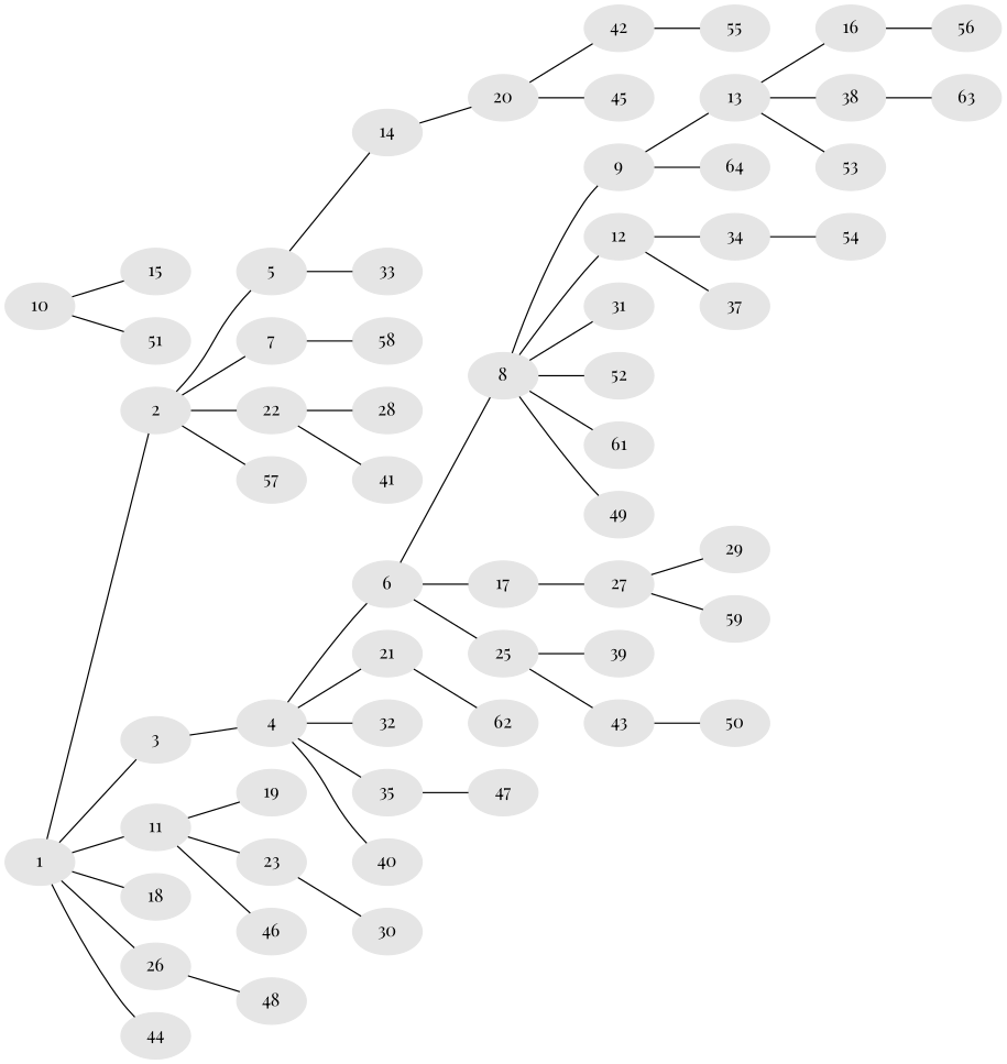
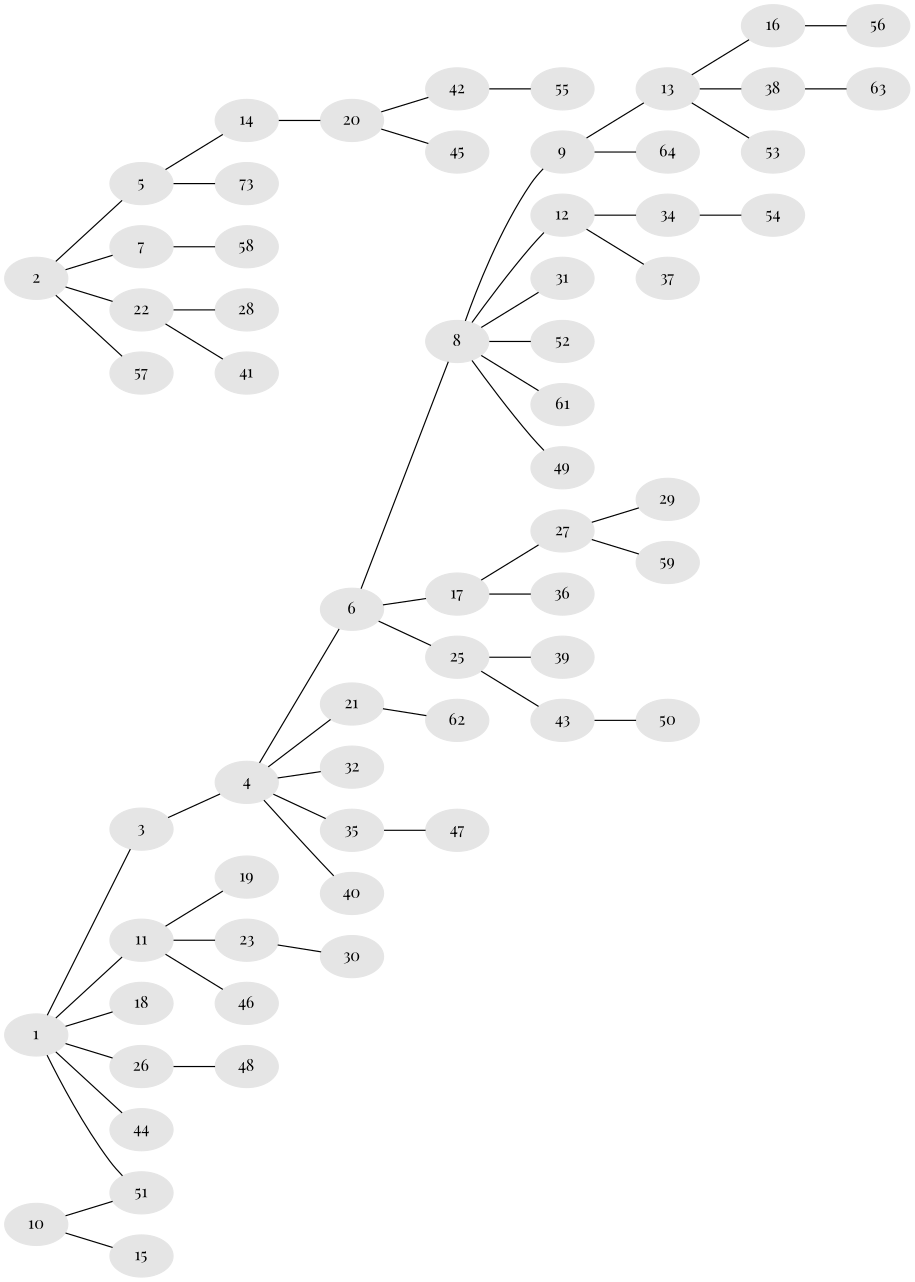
  graph {
    fontname="Playfair Display"
    rankdir=LR
    node [color=gray90 fontname="Playfair Display" style=filled]
    edge [fontname="Playfair Display"]
    1
    2
    3
    11
    18
    26
    44
    5
    7
    22
    57
    4
    19
    23
    46
    48
    14
-   33
+   33 [label=73]
    58
    28
    41
    6
    21
    32
    35
    40
    8
    17
    25
    62
    47
    20
    9
    12
    31
    52
    61
    49
    27
+   36
    39
    43
    10
    15
    51
    13
    n47 [label=64]
    34
    37
    16
    38
    53
    30
    54
    56
    63
    42
    45
    29
    59
    55
    50
-   1 -- 2
+   1 -- 51
    1 -- 3
    1 -- 11
    1 -- 18
    1 -- 26
    1 -- 44
    2 -- 5
    2 -- 7
    2 -- 22
    2 -- 57
    3 -- 4
    11 -- 19
    11 -- 23
    11 -- 46
    26 -- 48
    5 -- 14
    5 -- 33
    7 -- 58
    22 -- 28
    22 -- 41
    4 -- 6
    4 -- 21
    4 -- 32
    4 -- 35
    4 -- 40
    23 -- 30
    14 -- 20
    6 -- 8
    6 -- 17
    6 -- 25
    21 -- 62
    35 -- 47
    8 -- 9
    8 -- 12
    8 -- 31
    8 -- 52
    8 -- 61
    8 -- 49
    17 -- 27
+   17 -- 36
    25 -- 39
    25 -- 43
    20 -- 42
    20 -- 45
    9 -- 13
    9 -- n47
    12 -- 34
    12 -- 37
    27 -- 29
    27 -- 59
    43 -- 50
    10 -- 15
    10 -- 51
    13 -- 16
    13 -- 38
    13 -- 53
    34 -- 54
    16 -- 56
    38 -- 63
    42 -- 55
  }
